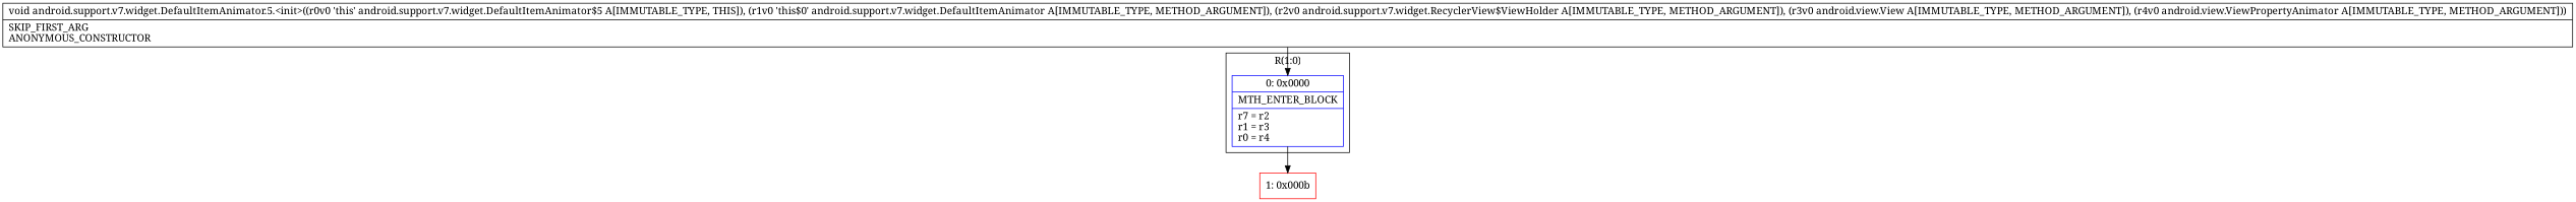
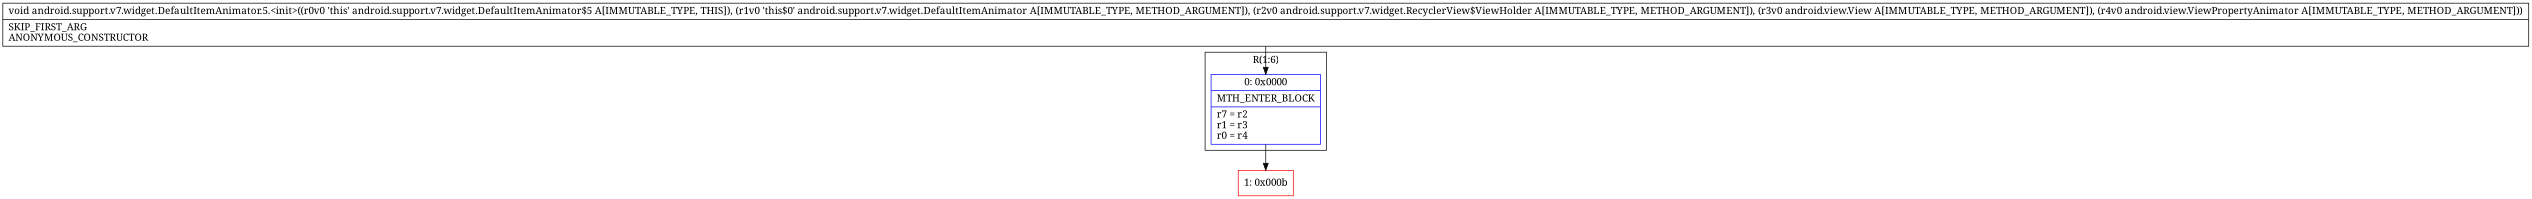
  digraph {
    fontname="Noto Serif"
    node [shape=record fontname="Noto Serif"]
    edge [fontname="Noto Serif"]
    n1 [color=blue label="{0\:\ 0x0000|MTH_ENTER_BLOCK\l|r7 = r2\lr1 = r3\lr0 = r4\l}"]
    n2 [color=red label="{1\:\ 0x000b}"]
    n3 [label="{void android.support.v7.widget.DefaultItemAnimator.5.\<init\>((r0v0 'this' android.support.v7.widget.DefaultItemAnimator$5 A[IMMUTABLE_TYPE, THIS]), (r1v0 'this$0' android.support.v7.widget.DefaultItemAnimator A[IMMUTABLE_TYPE, METHOD_ARGUMENT]), (r2v0 android.support.v7.widget.RecyclerView$ViewHolder A[IMMUTABLE_TYPE, METHOD_ARGUMENT]), (r3v0 android.view.View A[IMMUTABLE_TYPE, METHOD_ARGUMENT]), (r4v0 android.view.ViewPropertyAnimator A[IMMUTABLE_TYPE, METHOD_ARGUMENT]))  | SKIP_FIRST_ARG\lANONYMOUS_CONSTRUCTOR\l}"]
    subgraph cluster_1 {
-     label="R(1:0)"
+     label="R(1:6)"
      n1
    }
    n1 -> n2
    n3 -> n1
  }
